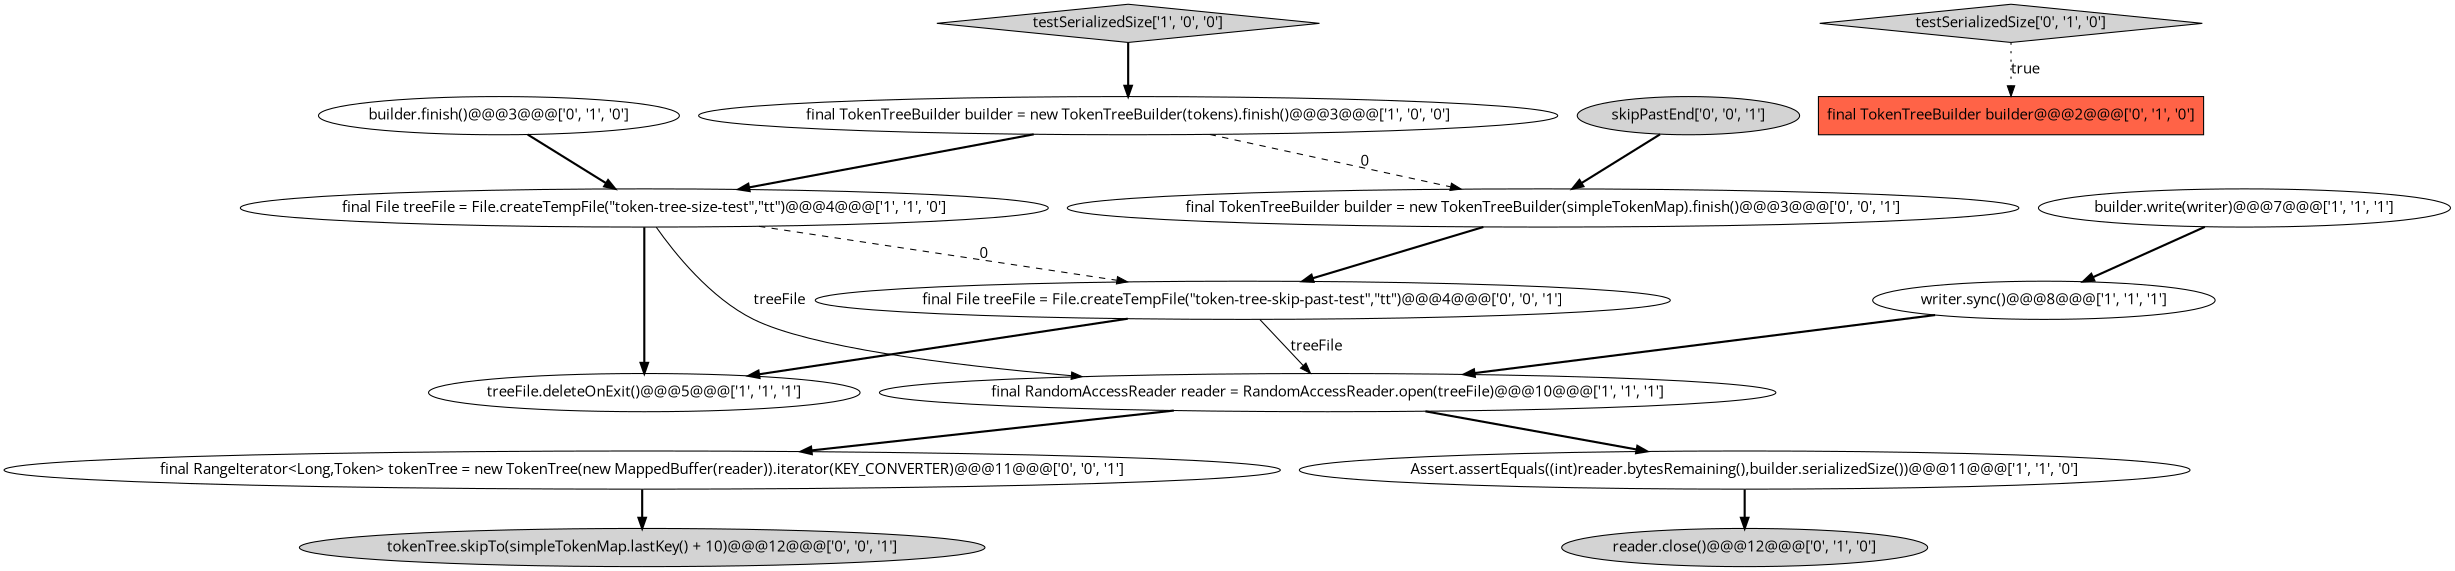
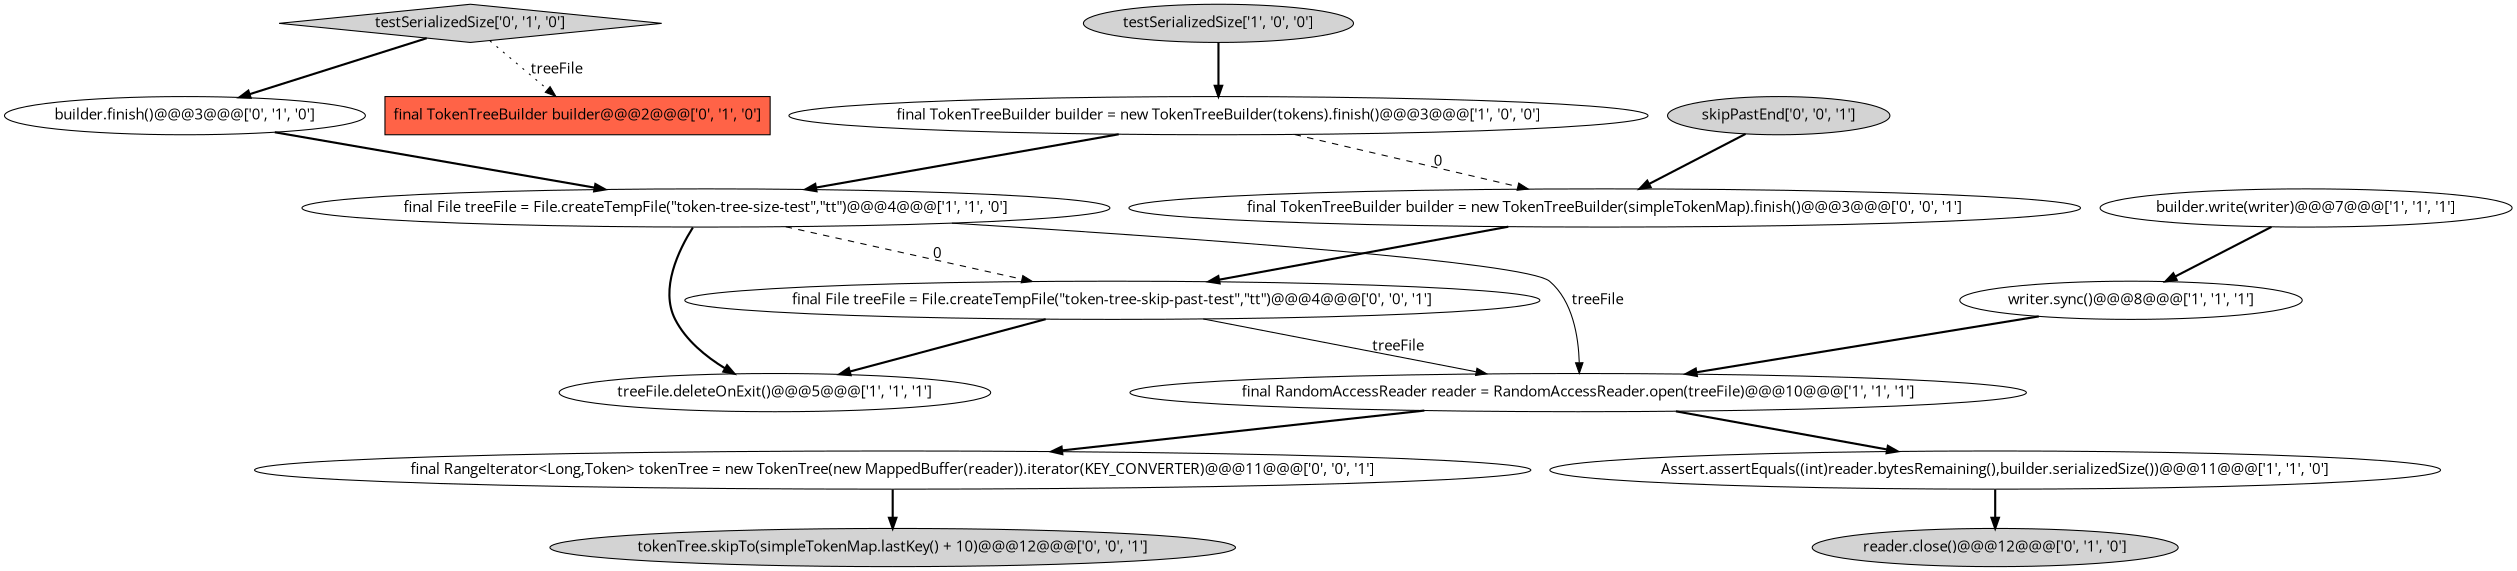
  digraph {
    fontname="Open Sans"
    node [fillcolor=white fontname="Open Sans" shape=ellipse style=filled]
    edge [fontname="Open Sans" style=bold]
    n1 [label="builder.write(writer)@@@7@@@['1', '1', '1']"]
    n2 [label="writer.sync()@@@8@@@['1', '1', '1']"]
    n3 [label="final RandomAccessReader reader = RandomAccessReader.open(treeFile)@@@10@@@['1', '1', '1']"]
    n4 [label="final TokenTreeBuilder builder = new TokenTreeBuilder(tokens).finish()@@@3@@@['1', '0', '0']"]
    n5 [label="final File treeFile = File.createTempFile(\"token-tree-size-test\",\"tt\")@@@4@@@['1', '1', '0']"]
    n6 [label="final TokenTreeBuilder builder = new TokenTreeBuilder(simpleTokenMap).finish()@@@3@@@['0', '0', '1']"]
    n7 [label="final File treeFile = File.createTempFile(\"token-tree-skip-past-test\",\"tt\")@@@4@@@['0', '0', '1']"]
    n8 [label="treeFile.deleteOnExit()@@@5@@@['1', '1', '1']"]
    n9 [fillcolor=tomato label="final TokenTreeBuilder builder@@@2@@@['0', '1', '0']" shape=box]
    n10 [label="final RangeIterator<Long,Token> tokenTree = new TokenTree(new MappedBuffer(reader)).iterator(KEY_CONVERTER)@@@11@@@['0', '0', '1']"]
    n11 [label="Assert.assertEquals((int)reader.bytesRemaining(),builder.serializedSize())@@@11@@@['1', '1', '0']"]
    n12 [label="builder.finish()@@@3@@@['0', '1', '0']"]
-   n13 [fillcolor=lightgray label="testSerializedSize['1', '0', '0']" shape=diamond]
+   n13 [fillcolor=lightgray label="testSerializedSize['1', '0', '0']"]
    n14 [fillcolor=lightgray label="skipPastEnd['0', '0', '1']"]
    n15 [fillcolor=lightgray label="testSerializedSize['0', '1', '0']" shape=diamond]
    n16 [fillcolor=lightgray label="tokenTree.skipTo(simpleTokenMap.lastKey() + 10)@@@12@@@['0', '0', '1']"]
    n17 [fillcolor=lightgray label="reader.close()@@@12@@@['0', '1', '0']"]
    n1 -> n2
    n2 -> n3
    n3 -> n10
    n3 -> n11
    n4 -> n5
    n4 -> n6 [label=0 style=dashed]
    n5 -> n3 [label=treeFile style=solid]
    n5 -> n7 [label=0 style=dashed]
    n5 -> n8
    n6 -> n7
    n7 -> n3 [label=treeFile style=solid]
    n7 -> n8
    n10 -> n16
    n11 -> n17
    n12 -> n5
    n13 -> n4
    n14 -> n6
-   n15 -> n9 [label=true style=dotted]
+   n15 -> n9 [label=treeFile style=dotted]
+   n15 -> n12
  }
